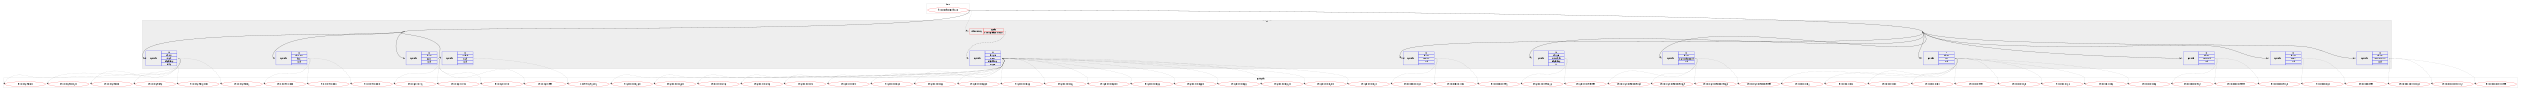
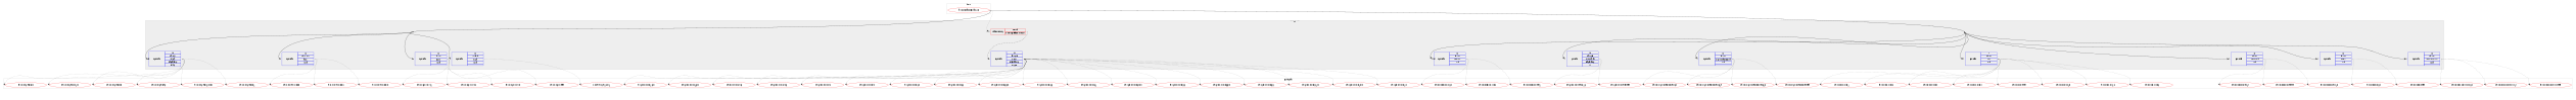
  digraph {
    compound=true
    concentrate=true
    fontname=Helvetica
    fontsize=10
    newrank=true
    rankdir=TB
    ranksep=1.5
    node [color=red fontname=Helvetica fontsize=10]
    edge [arrowhead=vee headport=w style=dotted tailport=e weight=100]
    n1 [label="dev-ros/rqt_reconfigure-0.4.10" width=4]
    n2 [color=blue label=<<TABLE BORDER="0" CELLBORDER="1" CELLSPACING="0" CELLPADDING="4" WIDTH="220"><TR><TD ROWSPAN="6" CELLPADDING="30">pack_dep</TD></TR><TR><TD WIDTH="110">no</TD></TR><TR><TD>dev-util</TD></TR><TR><TD>cmake</TD></TR><TR><TD>greaterequal</TD></TR><TR><TD>3.9.6</TD></TR></TABLE>> shape=none]
    n3 [color=blue label=<<TABLE BORDER="0" CELLBORDER="1" CELLSPACING="0" CELLPADDING="4" WIDTH="220"><TR><TD ROWSPAN="6" CELLPADDING="30">pack_dep</TD></TR><TR><TD WIDTH="110">no</TD></TR><TR><TD>dev-python</TD></TR><TR><TD>empy</TD></TR><TR><TD>none</TD></TR><TR><TD></TD></TR></TABLE>> shape=none]
    n4 [color=blue label=<<TABLE BORDER="0" CELLBORDER="1" CELLSPACING="0" CELLPADDING="4" WIDTH="220"><TR><TD ROWSPAN="6" CELLPADDING="30">pack_dep</TD></TR><TR><TD WIDTH="110">no</TD></TR><TR><TD>dev-util</TD></TR><TR><TD>catkin</TD></TR><TR><TD>none</TD></TR><TR><TD></TD></TR></TABLE>> shape=none]
    n5 [color=blue label=<<TABLE BORDER="0" CELLBORDER="1" CELLSPACING="0" CELLPADDING="4" WIDTH="220"><TR><TD ROWSPAN="6" CELLPADDING="30">pack_dep</TD></TR><TR><TD WIDTH="110">no</TD></TR><TR><TD>sys-devel</TD></TR><TR><TD>make</TD></TR><TR><TD>none</TD></TR><TR><TD></TD></TR></TABLE>> shape=none]
    n6 [color=blue label=<<TABLE BORDER="0" CELLBORDER="1" CELLSPACING="0" CELLPADDING="4" WIDTH="220"><TR><TD ROWSPAN="6" CELLPADDING="30">pack_dep</TD></TR><TR><TD WIDTH="110">no</TD></TR><TR><TD>dev-lang</TD></TR><TR><TD>python</TD></TR><TR><TD>greaterequal</TD></TR><TR><TD>2.7.5-r2</TD></TR></TABLE>> shape=none]
-   n7 [label=<<TABLE BORDER="0" CELLBORDER="1" CELLSPACING="0" CELLPADDING="4"><TR><TD ROWSPAN="3" CELLPADDING="10">use_conditional</TD></TR><TR><TD>targets</TD></TR><TR><TD>python_targets_python2_7</TD></TR></TABLE>> shape=none]
+   n7 [label=<<TABLE BORDER="0" CELLBORDER="1" CELLSPACING="0" CELLPADDING="4"><TR><TD ROWSPAN="3" CELLPADDING="10">use_conditional</TD></TR><TR><TD>positive</TD></TR><TR><TD>python_targets_python2_7</TD></TR></TABLE>> shape=none]
    n8 [color=blue label=<<TABLE BORDER="0" CELLBORDER="1" CELLSPACING="0" CELLPADDING="4" WIDTH="220"><TR><TD ROWSPAN="6" CELLPADDING="30">pack_dep</TD></TR><TR><TD WIDTH="110">no</TD></TR><TR><TD>dev-ros</TD></TR><TR><TD>rqt_gui_py</TD></TR><TR><TD>none</TD></TR><TR><TD></TD></TR></TABLE>> shape=none]
    n9 [color=blue label=<<TABLE BORDER="0" CELLBORDER="1" CELLSPACING="0" CELLPADDING="4" WIDTH="220"><TR><TD ROWSPAN="6" CELLPADDING="30">pack_dep</TD></TR><TR><TD WIDTH="110">no</TD></TR><TR><TD>dev-lang</TD></TR><TR><TD>python-exec</TD></TR><TR><TD>greaterequal</TD></TR><TR><TD>2</TD></TR></TABLE>> shape=none]
    n10 [color=blue label=<<TABLE BORDER="0" CELLBORDER="1" CELLSPACING="0" CELLPADDING="4" WIDTH="220"><TR><TD ROWSPAN="6" CELLPADDING="30">pack_dep</TD></TR><TR><TD WIDTH="110">no</TD></TR><TR><TD>dev-ros</TD></TR><TR><TD>dynamic_reconfigure</TD></TR><TR><TD>none</TD></TR><TR><TD></TD></TR></TABLE>> shape=none]
    n11 [color=blue label=<<TABLE BORDER="0" CELLBORDER="1" CELLSPACING="0" CELLPADDING="4" WIDTH="220"><TR><TD ROWSPAN="6" CELLPADDING="30">pack_dep</TD></TR><TR><TD WIDTH="110">no</TD></TR><TR><TD>dev-ros</TD></TR><TR><TD>rospy</TD></TR><TR><TD>none</TD></TR><TR><TD></TD></TR></TABLE>> shape=none]
    n12 [color=blue label=<<TABLE BORDER="0" CELLBORDER="1" CELLSPACING="0" CELLPADDING="4" WIDTH="220"><TR><TD ROWSPAN="6" CELLPADDING="30">pack_dep</TD></TR><TR><TD WIDTH="110">no</TD></TR><TR><TD>dev-ros</TD></TR><TR><TD>rqt_console</TD></TR><TR><TD>none</TD></TR><TR><TD></TD></TR></TABLE>> shape=none]
    n13 [color=blue label=<<TABLE BORDER="0" CELLBORDER="1" CELLSPACING="0" CELLPADDING="4" WIDTH="220"><TR><TD ROWSPAN="6" CELLPADDING="30">pack_dep</TD></TR><TR><TD WIDTH="110">no</TD></TR><TR><TD>dev-ros</TD></TR><TR><TD>rqt_gui</TD></TR><TR><TD>none</TD></TR><TR><TD></TD></TR></TABLE>> shape=none]
    n14 [color=blue label=<<TABLE BORDER="0" CELLBORDER="1" CELLSPACING="0" CELLPADDING="4" WIDTH="220"><TR><TD ROWSPAN="6" CELLPADDING="30">pack_dep</TD></TR><TR><TD WIDTH="110">no</TD></TR><TR><TD>dev-ros</TD></TR><TR><TD>rqt_py_common</TD></TR><TR><TD>none</TD></TR><TR><TD></TD></TR></TABLE>> shape=none]
    n15 [label="dev-python/empy-3.3-r1" width=4]
    n16 [label="dev-python/empy-3.3.2" width=4]
    n17 [label="dev-python/empy-3.3.3" width=4]
    n18 [label="dev-util/cmake-3.10.3" width=4]
    n19 [label="dev-util/cmake-3.11.4-r1" width=4]
    n20 [label="dev-util/cmake-3.12.3" width=4]
    n21 [label="dev-util/cmake-3.13.4" width=4]
    n22 [label="dev-util/cmake-3.14.0_rc3" width=4]
    n23 [label="dev-util/cmake-3.9.6" width=4]
    n24 [label="dev-util/catkin-0.7.11" width=4]
    n25 [label="dev-util/catkin-0.7.12" width=4]
    n26 [label="dev-util/catkin-0.7.14" width=4]
    n27 [label="dev-util/catkin-9999" width=4]
    n28 [label="sys-devel/make-4.2.1-r4" width=4]
    n29 [label="dev-lang/python-2.7.15" width=4]
    n30 [label="dev-gui/python-2.7.16" width=4]
    n31 [label="dev-lang/python-3.4.5-r1" width=4]
    n32 [label="dev-lang/python-3.4.6-r1" width=4]
    n33 [label="dev-lang/python-3.4.8" width=4]
    n34 [label="dev-lang/python-3.4.8-r1" width=4]
    n35 [label="dev-lang/python-3.5.4-r1" width=4]
    n36 [label="dev-lang/python-3.5.5" width=4]
    n37 [label="dev-lang/python-3.5.5-r1" width=4]
    n38 [label="dev-lang/python-3.5.6" width=4]
    n39 [label="dev-lang/python-3.6.3-r1" width=4]
    n40 [label="dev-lang/python-3.6.4" width=4]
    n41 [label="dev-lang/python-3.6.5" width=4]
    n42 [label="dev-lang/python-3.6.5-r1" width=4]
    n43 [label="dev-lang/python-3.6.6" width=4]
    n44 [label="dev-lang/python-3.6.8" width=4]
    n45 [label="dev-lang/python-3.7.0" width=4]
    n46 [label="dev-lang/python-3.7.2" width=4]
    n47 [label="dev-lang/python-exec-2.4.6" width=4]
    n48 [label="dev-lang/python-exec-9999" width=4]
    n49 [label="dev-ros/dynamic_reconfigure-1.5.48" width=4]
    n50 [label="dev-ros/dynamic_reconfigure-1.5.49" width=4]
    n51 [label="dev-ros/dynamic_reconfigure-1.6.0" width=4]
    n52 [label="dev-ros/dynamic_reconfigure-9999" width=4]
    n53 [label="dev-ros/rospy-1.13.0" width=4]
    n54 [label="dev-ros/rospy-1.13.1" width=4]
    n55 [label="dev-ros/rospy-1.13.2" width=4]
    n56 [label="dev-ros/rospy-1.13.4" width=4]
-   n57 [label="dev-ros/rospy-1.13.5" width=4]
    n58 [label="dev-ros/rospy-1.13.6" width=4]
    n59 [label="dev-ros/rospy-1.14.2" width=4]
    n60 [label="dev-ros/rospy-1.14.3" width=4]
    n61 [label="dev-ros/rospy-9999" width=4]
    n62 [label="dev-ros/rqt_console-0.4.7" width=4]
    n63 [label="dev-ros/rqt_console-0.4.8" width=4]
    n64 [label="dev-ros/rqt_console-9999" width=4]
    n65 [label="dev-ros/rqt_gui-0.5.0" width=4]
    n66 [label="dev-ros/rqt_gui-9999" width=4]
    n67 [label="dev-ros/rqt_gui_py-0.3.2" width=4]
    n68 [label="dev-ros/rqt_gui_py-0.5.0" width=4]
    n69 [label="dev-ros/rqt_gui_py-9994" width=4]
    n70 [label="dev-ros/rqt_py_common-0.4.7" width=4]
    n71 [label="dev-ros/rqt_py_common-0.5.0" width=4]
    n72 [label="dev-ros/rqt_py_common-9999" width=4]
    subgraph cluster_1 {
      color=gray
      label=<<i>ebuild</i>>
      rank=same
      n1
    }
    subgraph cluster_2 {
      color=gray
      label=<<i>dependencies</i>>
      subgraph cluster_3 {
        color=gray
        fillcolor="#eeeeee"
        label=<<i>compile</i>>
        style=filled
        subgraph sub_4 {
          color=gray
          fillcolor="#eeeeee"
          label=<<i>compile</i>>
          style=filled
          n2
        }
        subgraph sub_5 {
          color=gray
          fillcolor="#eeeeee"
          label=<<i>compile</i>>
          style=filled
          n3
        }
        subgraph sub_6 {
          color=gray
          fillcolor="#eeeeee"
          label=<<i>compile</i>>
          style=filled
          n4
        }
        subgraph sub_7 {
          color=gray
          fillcolor="#eeeeee"
          label=<<i>compile</i>>
          style=filled
          n5
        }
      }
      subgraph cluster_8 {
        color=gray
        fillcolor="#eeeeee"
        label=<<i>compile and run</i>>
        style=filled
        subgraph sub_9 {
          color=gray
          fillcolor="#eeeeee"
          label=<<i>compile and run</i>>
          style=filled
          n7
          subgraph sub_10 {
            color=gray
            fillcolor="#eeeeee"
            label=<<i>compile and run</i>>
            style=filled
            n6
          }
        }
        subgraph sub_11 {
          color=gray
          fillcolor="#eeeeee"
          label=<<i>compile and run</i>>
          style=filled
          n8
        }
        subgraph sub_12 {
          color=gray
          fillcolor="#eeeeee"
          label=<<i>compile and run</i>>
          style=filled
          n9
        }
        subgraph sub_13 {
          color=gray
          fillcolor="#eeeeee"
          label=<<i>compile and run</i>>
          style=filled
          n10
        }
        subgraph sub_14 {
          color=gray
          fillcolor="#eeeeee"
          label=<<i>compile and run</i>>
          style=filled
          n11
        }
        subgraph sub_15 {
          color=gray
          fillcolor="#eeeeee"
          label=<<i>compile and run</i>>
          style=filled
          n12
        }
        subgraph sub_16 {
          color=gray
          fillcolor="#eeeeee"
          label=<<i>compile and run</i>>
          style=filled
          n13
        }
        subgraph sub_17 {
          color=gray
          fillcolor="#eeeeee"
          label=<<i>compile and run</i>>
          style=filled
          n14
        }
      }
      subgraph cluster_18 {
        color=gray
        fillcolor="#eeeeee"
        label=<<i>run</i>>
        style=filled
      }
    }
    subgraph cluster_19 {
      color=gray
      label=<<i>candidates</i>>
      rank=same
      subgraph sub_20 {
        color=black
        label=<<i>candidates</i>>
        nodesep=1
        rank=same
        n15
        n16
        n17
      }
      subgraph sub_21 {
        color=black
        label=<<i>candidates</i>>
        nodesep=1
        rank=same
        n18
        n19
        n20
        n21
        n22
        n23
      }
      subgraph sub_22 {
        color=black
        label=<<i>candidates</i>>
        nodesep=1
        rank=same
        n24
        n25
        n26
        n27
      }
      subgraph sub_23 {
        color=black
        label=<<i>candidates</i>>
        nodesep=1
        rank=same
        n28
      }
      subgraph sub_24 {
        color=black
        label=<<i>candidates</i>>
        nodesep=1
        rank=same
        n29
        n30
        n31
        n32
        n33
        n34
        n35
        n36
        n37
        n38
        n39
        n40
        n41
        n42
        n43
        n44
        n45
        n46
      }
      subgraph sub_25 {
        color=black
        label=<<i>candidates</i>>
        nodesep=1
        rank=same
        n47
        n48
      }
      subgraph sub_26 {
        color=black
        label=<<i>candidates</i>>
        nodesep=1
        rank=same
        n49
        n50
        n51
        n52
      }
      subgraph sub_27 {
        color=black
        label=<<i>candidates</i>>
        nodesep=1
        rank=same
        n53
        n54
        n55
        n56
-       n57
        n58
        n59
        n60
        n61
      }
      subgraph sub_28 {
        color=black
        label=<<i>candidates</i>>
        nodesep=1
        rank=same
        n62
        n63
        n64
      }
      subgraph sub_29 {
        color=black
        label=<<i>candidates</i>>
        nodesep=1
        rank=same
        n65
        n66
      }
      subgraph sub_30 {
        color=black
        label=<<i>candidates</i>>
        nodesep=1
        rank=same
        n67
        n68
        n69
      }
      subgraph sub_31 {
        color=black
        label=<<i>candidates</i>>
        nodesep=1
        rank=same
        n70
        n71
        n72
      }
    }
    n1 -> n2 [style=solid weight=20]
    n1 -> n3 [style=solid weight=20]
    n1 -> n4 [style=solid weight=20]
    n1 -> n5 [style=solid weight=20]
    n1 -> n7 [arrowhead=odotvee weight=20]
    n1 -> n8 [arrowhead=odotvee style=solid weight=20]
    n1 -> n9 [arrowhead=odotvee style=solid weight=20]
    n1 -> n10 [arrowhead=odotvee style=solid weight=20]
    n1 -> n11 [arrowhead=odotvee style=solid weight=20]
    n1 -> n12 [arrowhead=odotvee style=solid weight=20]
    n1 -> n13 [arrowhead=odotvee style=solid weight=20]
    n1 -> n14 [arrowhead=odotvee style=solid weight=20]
    n2 -> n18
    n2 -> n19
    n2 -> n20
    n2 -> n21
    n2 -> n22
    n2 -> n23
    n3 -> n15
    n3 -> n16
    n3 -> n17
    n4 -> n24
    n4 -> n25
    n4 -> n26
    n4 -> n27
    n5 -> n28
    n6 -> n29
    n6 -> n30
    n6 -> n31
    n6 -> n32
    n6 -> n33
    n6 -> n34
    n6 -> n35
    n6 -> n36
    n6 -> n37
    n6 -> n38
    n6 -> n39
    n6 -> n40
    n6 -> n41
    n6 -> n42
    n6 -> n43
    n6 -> n44
    n6 -> n45
    n6 -> n46
    n7 -> n6 [style=dashed weight=20]
    n8 -> n67
    n8 -> n68
    n8 -> n69
    n9 -> n47
    n9 -> n48
    n10 -> n49
    n10 -> n50
    n10 -> n51
    n10 -> n52
    n11 -> n53
    n11 -> n54
    n11 -> n55
    n11 -> n56
-   n11 -> n57
    n11 -> n58
    n11 -> n59
    n11 -> n60
    n11 -> n61
    n12 -> n62
    n12 -> n63
    n12 -> n64
    n13 -> n65
    n13 -> n66
    n14 -> n70
    n14 -> n71
    n14 -> n72
  }
